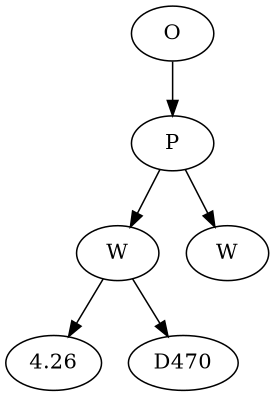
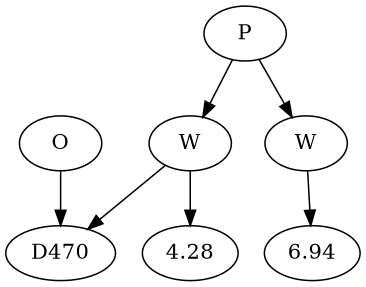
  digraph {
    fontname="DejaVu Serif"
    node [fontname="DejaVu Serif"]
    edge [fontname="DejaVu Serif"]
    n1 [label=O]
    n2 [label=P]
    n3 [label=W]
    n4 [label=W]
-   n5 [label=4.26]
+   n5 [label=4.28]
    n6 [label=D470]
-   n1 -> n2
+   n7 [label=6.94]
+   n1 -> n6
    n2 -> n3
    n2 -> n4
    n3 -> n5
    n3 -> n6
+   n4 -> n7
  }
